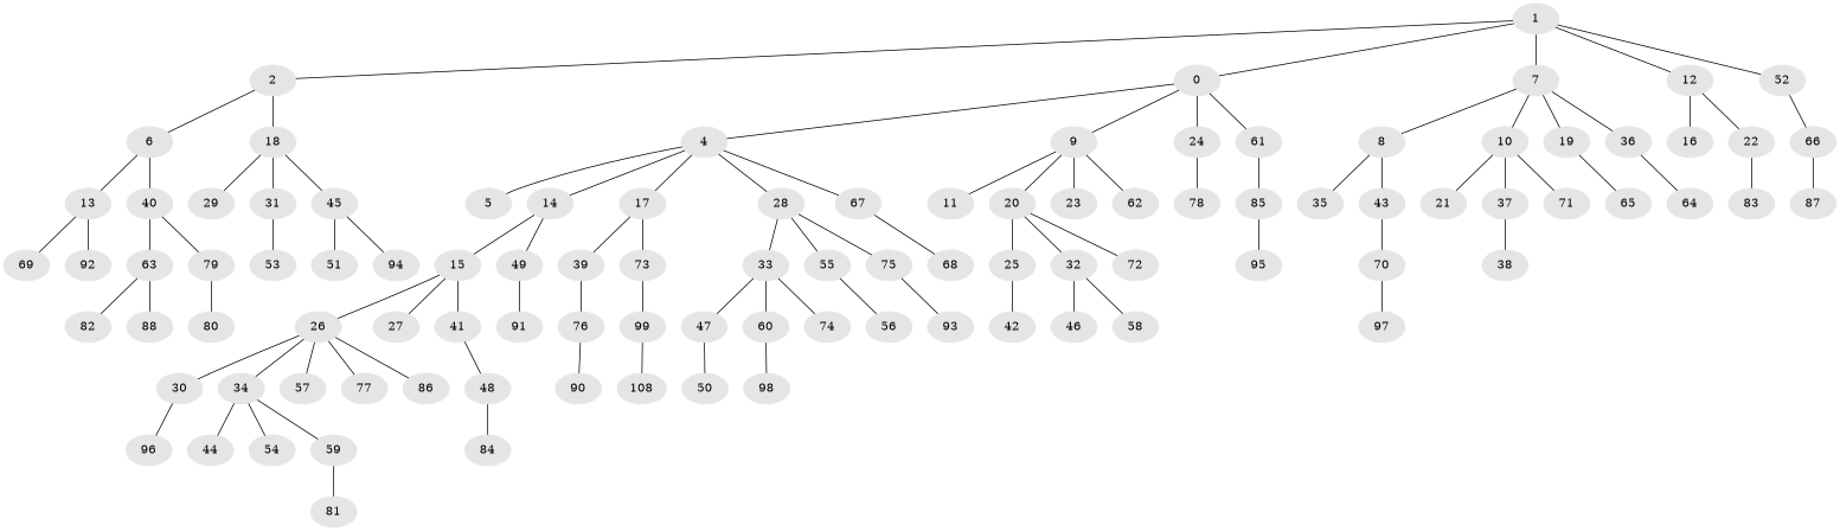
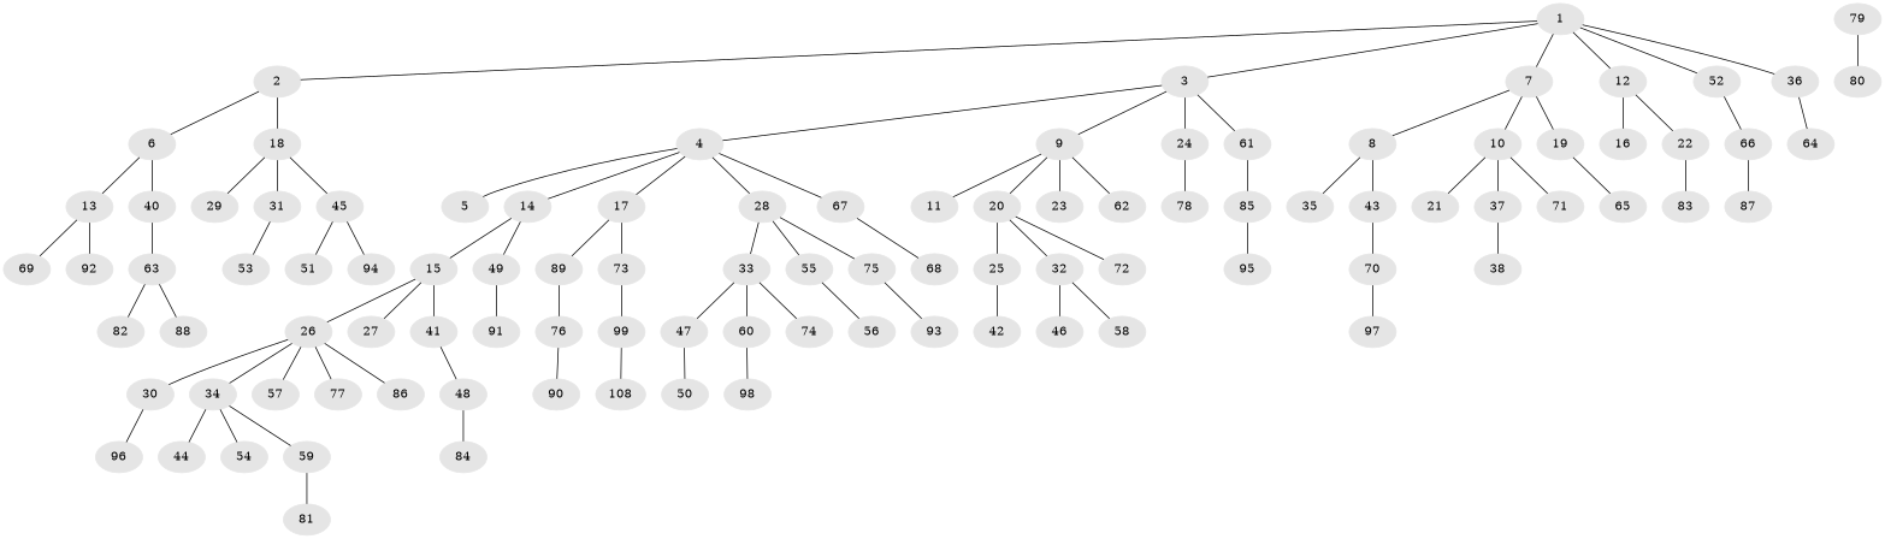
  graph {
    node [color=gray90 style=filled]
    1
    2
-   3 [label=0]
+   3
    7
    12
    52
    6
    18
    4
    9
    24
    61
    8
    10
    19
    36
    16
    22
    66
    13
    40
    29
    31
    45
    5
    14
    17
    28
    67
    11
    20
    23
    62
    78
    85
    15
    49
-   39
+   39 [label=89]
    73
    33
    55
    75
    68
    69
    92
    63
    79
    35
    43
    21
    37
    71
    65
    64
    70
    25
    32
    72
    38
    83
    26
    27
    41
    91
    30
    34
    57
    77
    86
    48
    76
    99
    53
    51
    94
    42
    46
    58
    96
    44
    54
    59
    47
    60
    74
    56
    93
    50
    98
    81
    90
    82
    88
    80
    84
    97
    87
    95
    n99 [label=108]
    1 -- 2
    1 -- 3
    1 -- 7
    1 -- 12
    1 -- 52
    2 -- 6
    2 -- 18
    3 -- 4
    3 -- 9
    3 -- 24
    3 -- 61
    7 -- 8
    7 -- 10
    7 -- 19
-   7 -- 36
+   1 -- 36
    12 -- 16
    12 -- 22
    52 -- 66
    6 -- 13
    6 -- 40
    18 -- 29
    18 -- 31
    18 -- 45
    4 -- 5
    4 -- 14
    4 -- 17
    4 -- 28
    4 -- 67
    9 -- 11
    9 -- 20
    9 -- 23
    9 -- 62
    24 -- 78
    61 -- 85
    8 -- 35
    8 -- 43
    10 -- 21
    10 -- 37
    10 -- 71
    19 -- 65
    36 -- 64
    22 -- 83
    66 -- 87
    13 -- 69
    13 -- 92
    40 -- 63
-   40 -- 79
    31 -- 53
    45 -- 51
    45 -- 94
    14 -- 15
    14 -- 49
    17 -- 39
    17 -- 73
    28 -- 33
    28 -- 55
    28 -- 75
    67 -- 68
    20 -- 25
    20 -- 32
    20 -- 72
    85 -- 95
    15 -- 26
    15 -- 27
    15 -- 41
    49 -- 91
    39 -- 76
    73 -- 99
    33 -- 47
    33 -- 60
    33 -- 74
    55 -- 56
    75 -- 93
    63 -- 82
    63 -- 88
    79 -- 80
    43 -- 70
    37 -- 38
    70 -- 97
    25 -- 42
    32 -- 46
    32 -- 58
    26 -- 30
    26 -- 34
    26 -- 57
    26 -- 77
    26 -- 86
    41 -- 48
    30 -- 96
    34 -- 44
    34 -- 54
    34 -- 59
    48 -- 84
    76 -- 90
    99 -- n99
    59 -- 81
    47 -- 50
    60 -- 98
  }
